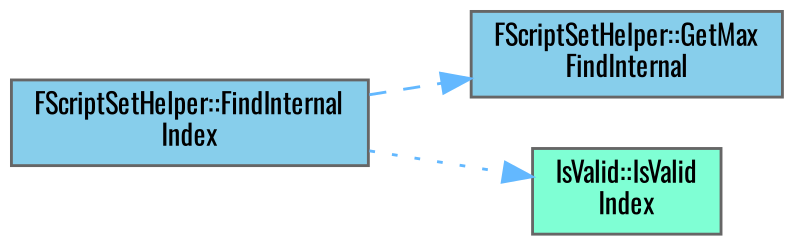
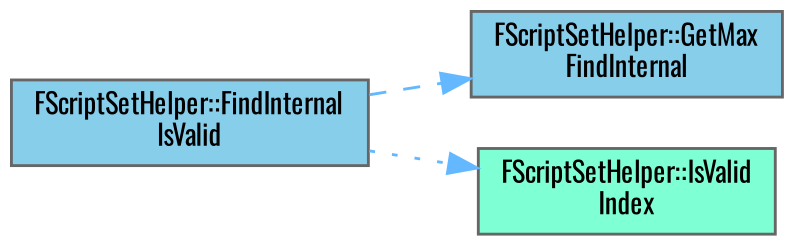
  digraph {
    fontname=Oswald
    rankdir=LR
    node [color=grey40 fillcolor=skyblue fontname=Oswald fontsize=10 shape=box style=filled]
    edge [color=steelblue1 fontname=Oswald fontsize=10 labelfontname=Helvetica labelfontsize=10]
-   n1 [color=gray40 fontcolor=black height=0.2 label="FScriptSetHelper::FindInternal\lIndex" width=0.4]
+   n1 [color=gray40 fontcolor=black height=0.2 label="FScriptSetHelper::FindInternal\lIsValid" width=0.4]
    n2 [height=0.2 label="FScriptSetHelper::GetMax\lFindInternal" width=0.4]
-   n3 [fillcolor=aquamarine height=0.2 label="IsValid::IsValid\lIndex" width=0.4]
+   n3 [fillcolor=aquamarine height=0.2 label="FScriptSetHelper::IsValid\lIndex" width=0.4]
    n1 -> n2 [style=dashed]
    n1 -> n3 [style=dotted]
  }
